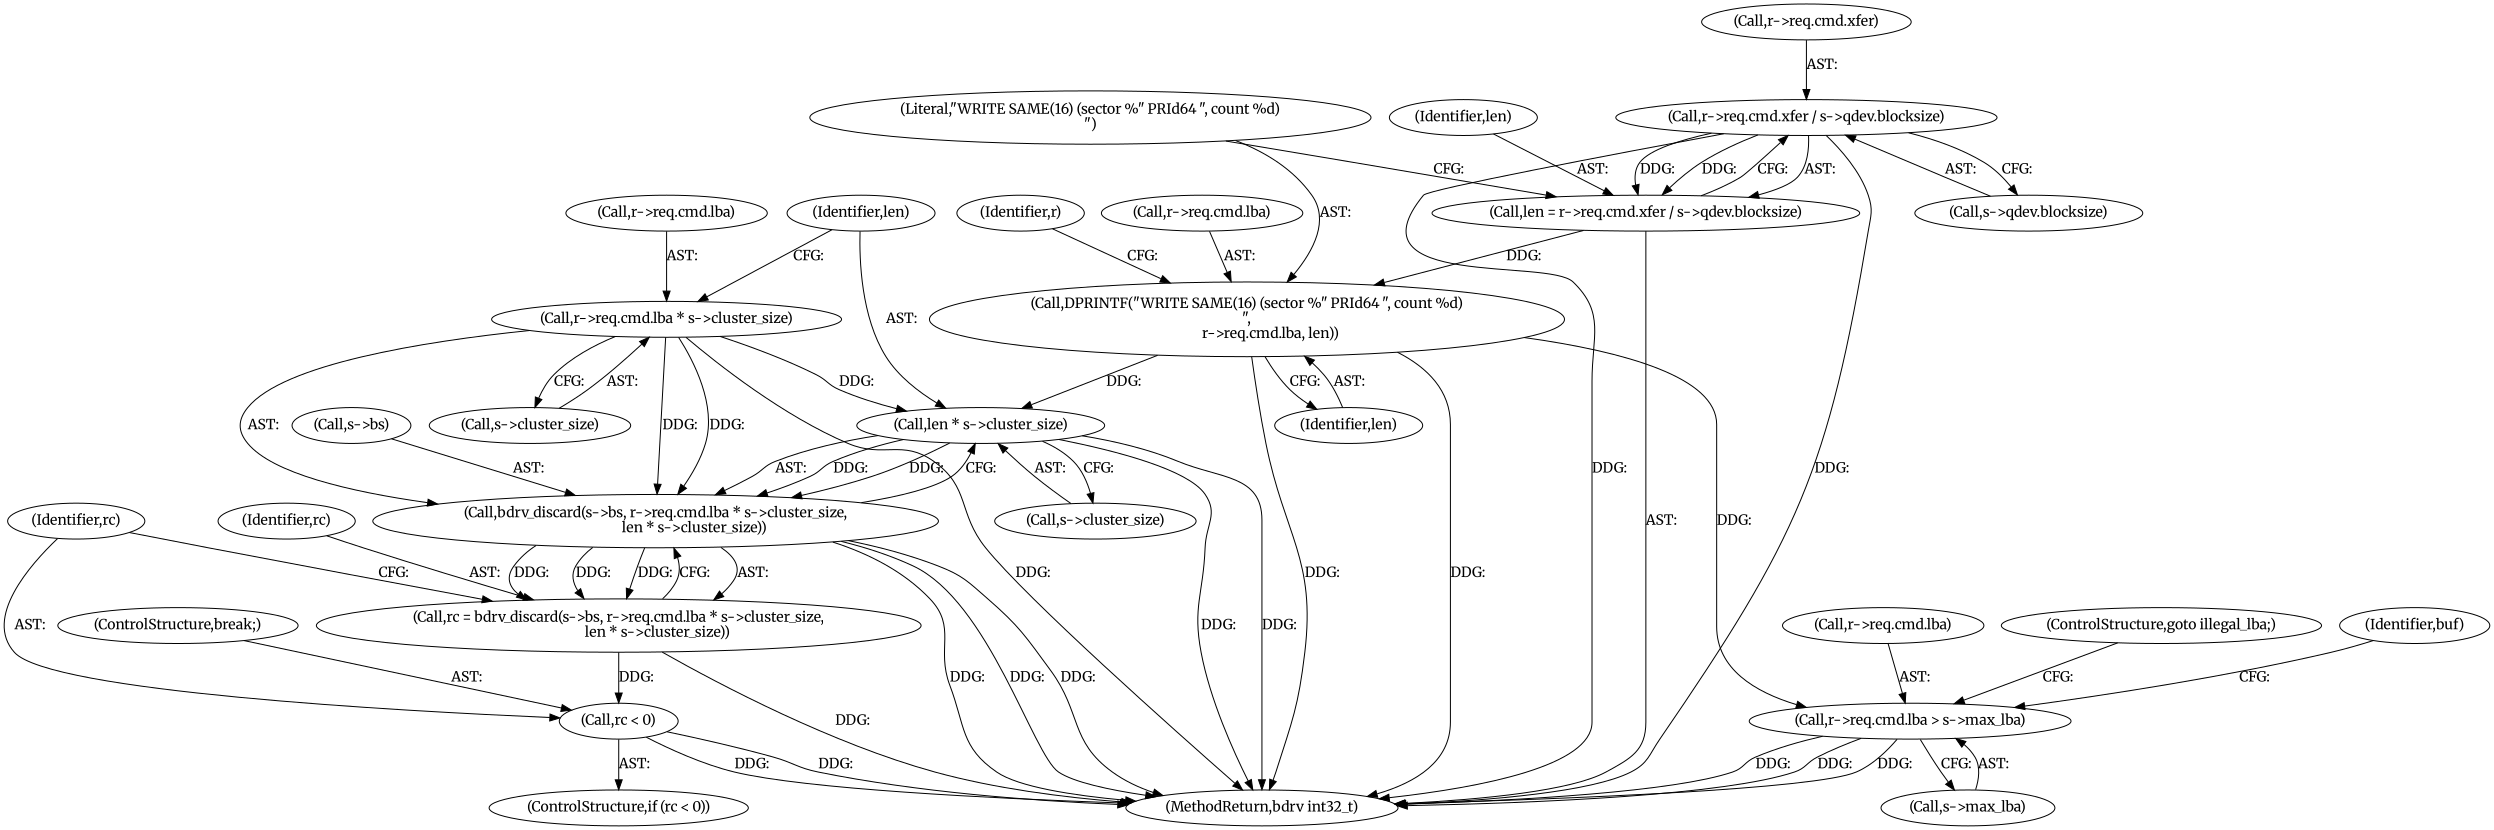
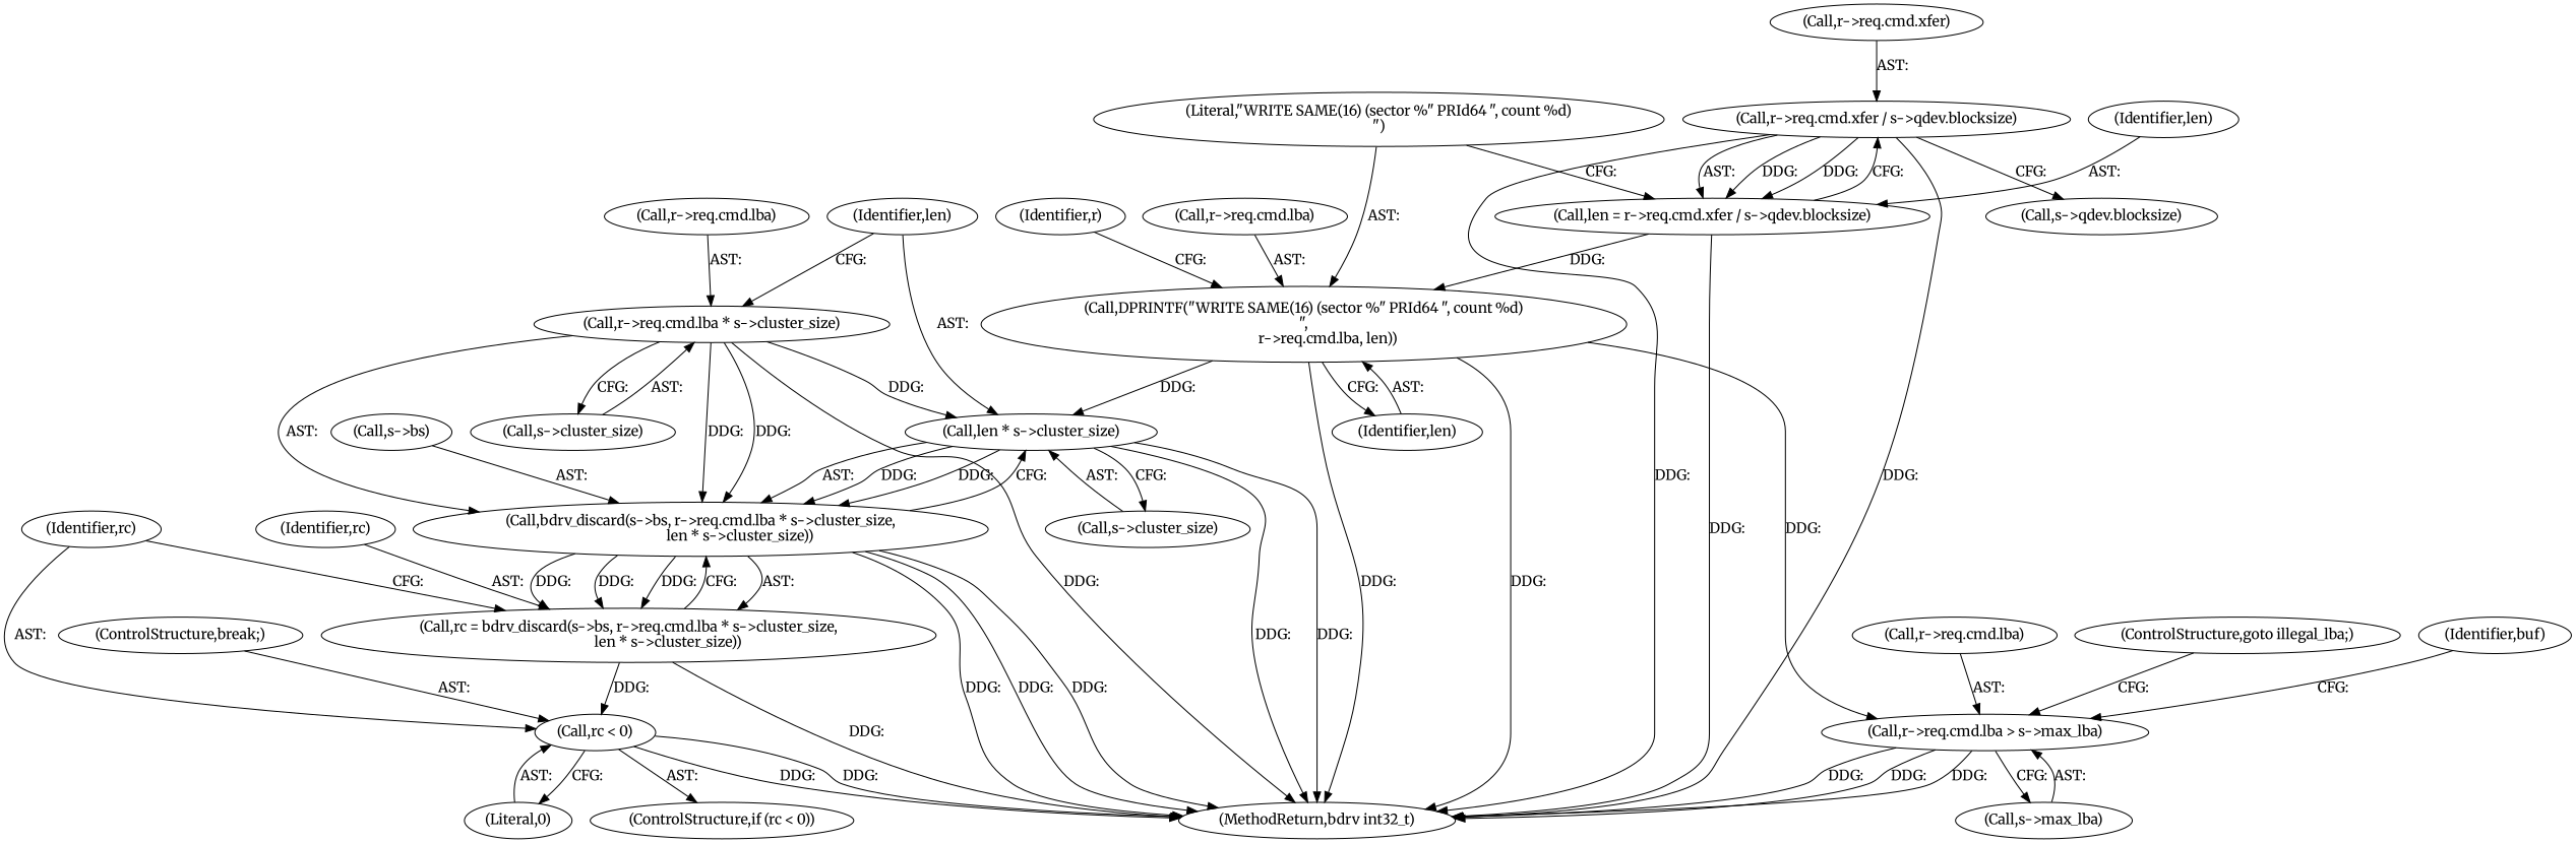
  digraph {
    fontname=Merriweather
    node [fontname=Merriweather]
    edge [fontname=Merriweather]
    n1 [label="(Call,r->req.cmd.xfer / s->qdev.blocksize)"]
    n2 [label="(Call,len = r->req.cmd.xfer / s->qdev.blocksize)"]
    n3 [label="(MethodReturn,bdrv int32_t)"]
    n4 [label="(Call,s->qdev.blocksize)"]
    n5 [label="(Call,DPRINTF(\"WRITE SAME(16) (sector %\" PRId64 \", count %d)\n\",\n                r->req.cmd.lba, len))"]
    n6 [label="(Call,r->req.cmd.lba > s->max_lba)"]
    n7 [label="(Call,len * s->cluster_size)"]
    n8 [label="(Identifier,len)"]
    n9 [label="(Call,s->max_lba)"]
    n10 [label="(Call,bdrv_discard(s->bs, r->req.cmd.lba * s->cluster_size,\n                          len * s->cluster_size))"]
    n11 [label="(Call,s->cluster_size)"]
    n12 [label="(Call,r->req.cmd.lba * s->cluster_size)"]
    n13 [label="(Call,s->cluster_size)"]
    n14 [label="(Call,rc = bdrv_discard(s->bs, r->req.cmd.lba * s->cluster_size,\n                          len * s->cluster_size))"]
    n15 [label="(Call,rc < 0)"]
    n16 [label="(ControlStructure,if (rc < 0))"]
+   n17 [label="(Literal,0)"]
    n18 [label="(Identifier,r)"]
    n19 [label="(Call,r->req.cmd.lba)"]
    n20 [label="(Identifier,rc)"]
    n21 [label="(Identifier,len)"]
    n22 [label="(Literal,\"WRITE SAME(16) (sector %\" PRId64 \", count %d)\n\")"]
    n23 [label="(Call,r->req.cmd.lba)"]
    n24 [label="(Call,r->req.cmd.xfer)"]
    n25 [label="(ControlStructure,goto illegal_lba;)"]
    n26 [label="(Identifier,len)"]
    n27 [label="(Identifier,rc)"]
    n28 [label="(Identifier,buf)"]
    n29 [label="(Call,r->req.cmd.lba)"]
    n30 [label="(Call,s->bs)"]
    n31 [label="(ControlStructure,break;)"]
    n1 -> n2 [label="AST: "]
    n1 -> n2 [label="DDG: "]
    n1 -> n2 [label="DDG: "]
    n1 -> n3 [label="DDG: "]
    n1 -> n3 [label="DDG: "]
    n1 -> n4 [label="CFG: "]
    n2 -> n1 [label="CFG: "]
-   n2 -> n3 [label="AST: "]
+   n2 -> n3 [label="DDG: "]
    n2 -> n5 [label="DDG: "]
-   n4 -> n1 [label="AST: "]
    n5 -> n3 [label="DDG: "]
    n5 -> n3 [label="DDG: "]
    n5 -> n6 [label="DDG: "]
    n5 -> n7 [label="DDG: "]
    n5 -> n8 [label="CFG: "]
    n6 -> n3 [label="DDG: "]
    n6 -> n3 [label="DDG: "]
    n6 -> n3 [label="DDG: "]
    n6 -> n9 [label="CFG: "]
    n7 -> n3 [label="DDG: "]
    n7 -> n3 [label="DDG: "]
    n7 -> n10 [label="AST: "]
    n7 -> n10 [label="DDG: "]
    n7 -> n10 [label="DDG: "]
    n7 -> n11 [label="CFG: "]
    n8 -> n5 [label="AST: "]
    n9 -> n6 [label="AST: "]
    n10 -> n3 [label="DDG: "]
    n10 -> n3 [label="DDG: "]
    n10 -> n3 [label="DDG: "]
    n10 -> n7 [label="CFG: "]
    n10 -> n14 [label="AST: "]
    n10 -> n14 [label="DDG: "]
    n10 -> n14 [label="DDG: "]
    n10 -> n14 [label="DDG: "]
    n11 -> n7 [label="AST: "]
    n12 -> n3 [label="DDG: "]
    n12 -> n7 [label="DDG: "]
    n12 -> n10 [label="AST: "]
    n12 -> n10 [label="DDG: "]
    n12 -> n10 [label="DDG: "]
    n12 -> n13 [label="CFG: "]
    n13 -> n12 [label="AST: "]
    n14 -> n3 [label="DDG: "]
    n14 -> n10 [label="CFG: "]
    n14 -> n15 [label="DDG: "]
    n15 -> n3 [label="DDG: "]
    n15 -> n3 [label="DDG: "]
    n15 -> n16 [label="AST: "]
+   n15 -> n17 [label="CFG: "]
+   n17 -> n15 [label="AST: "]
    n18 -> n5 [label="CFG: "]
    n19 -> n6 [label="AST: "]
    n20 -> n14 [label="AST: "]
    n21 -> n2 [label="AST: "]
    n22 -> n2 [label="CFG: "]
    n22 -> n5 [label="AST: "]
    n23 -> n5 [label="AST: "]
    n24 -> n1 [label="AST: "]
    n25 -> n6 [label="CFG: "]
    n26 -> n7 [label="AST: "]
    n26 -> n12 [label="CFG: "]
    n27 -> n14 [label="CFG: "]
    n27 -> n15 [label="AST: "]
    n28 -> n6 [label="CFG: "]
    n29 -> n12 [label="AST: "]
    n30 -> n10 [label="AST: "]
    n31 -> n15 [label="AST: "]
  }
